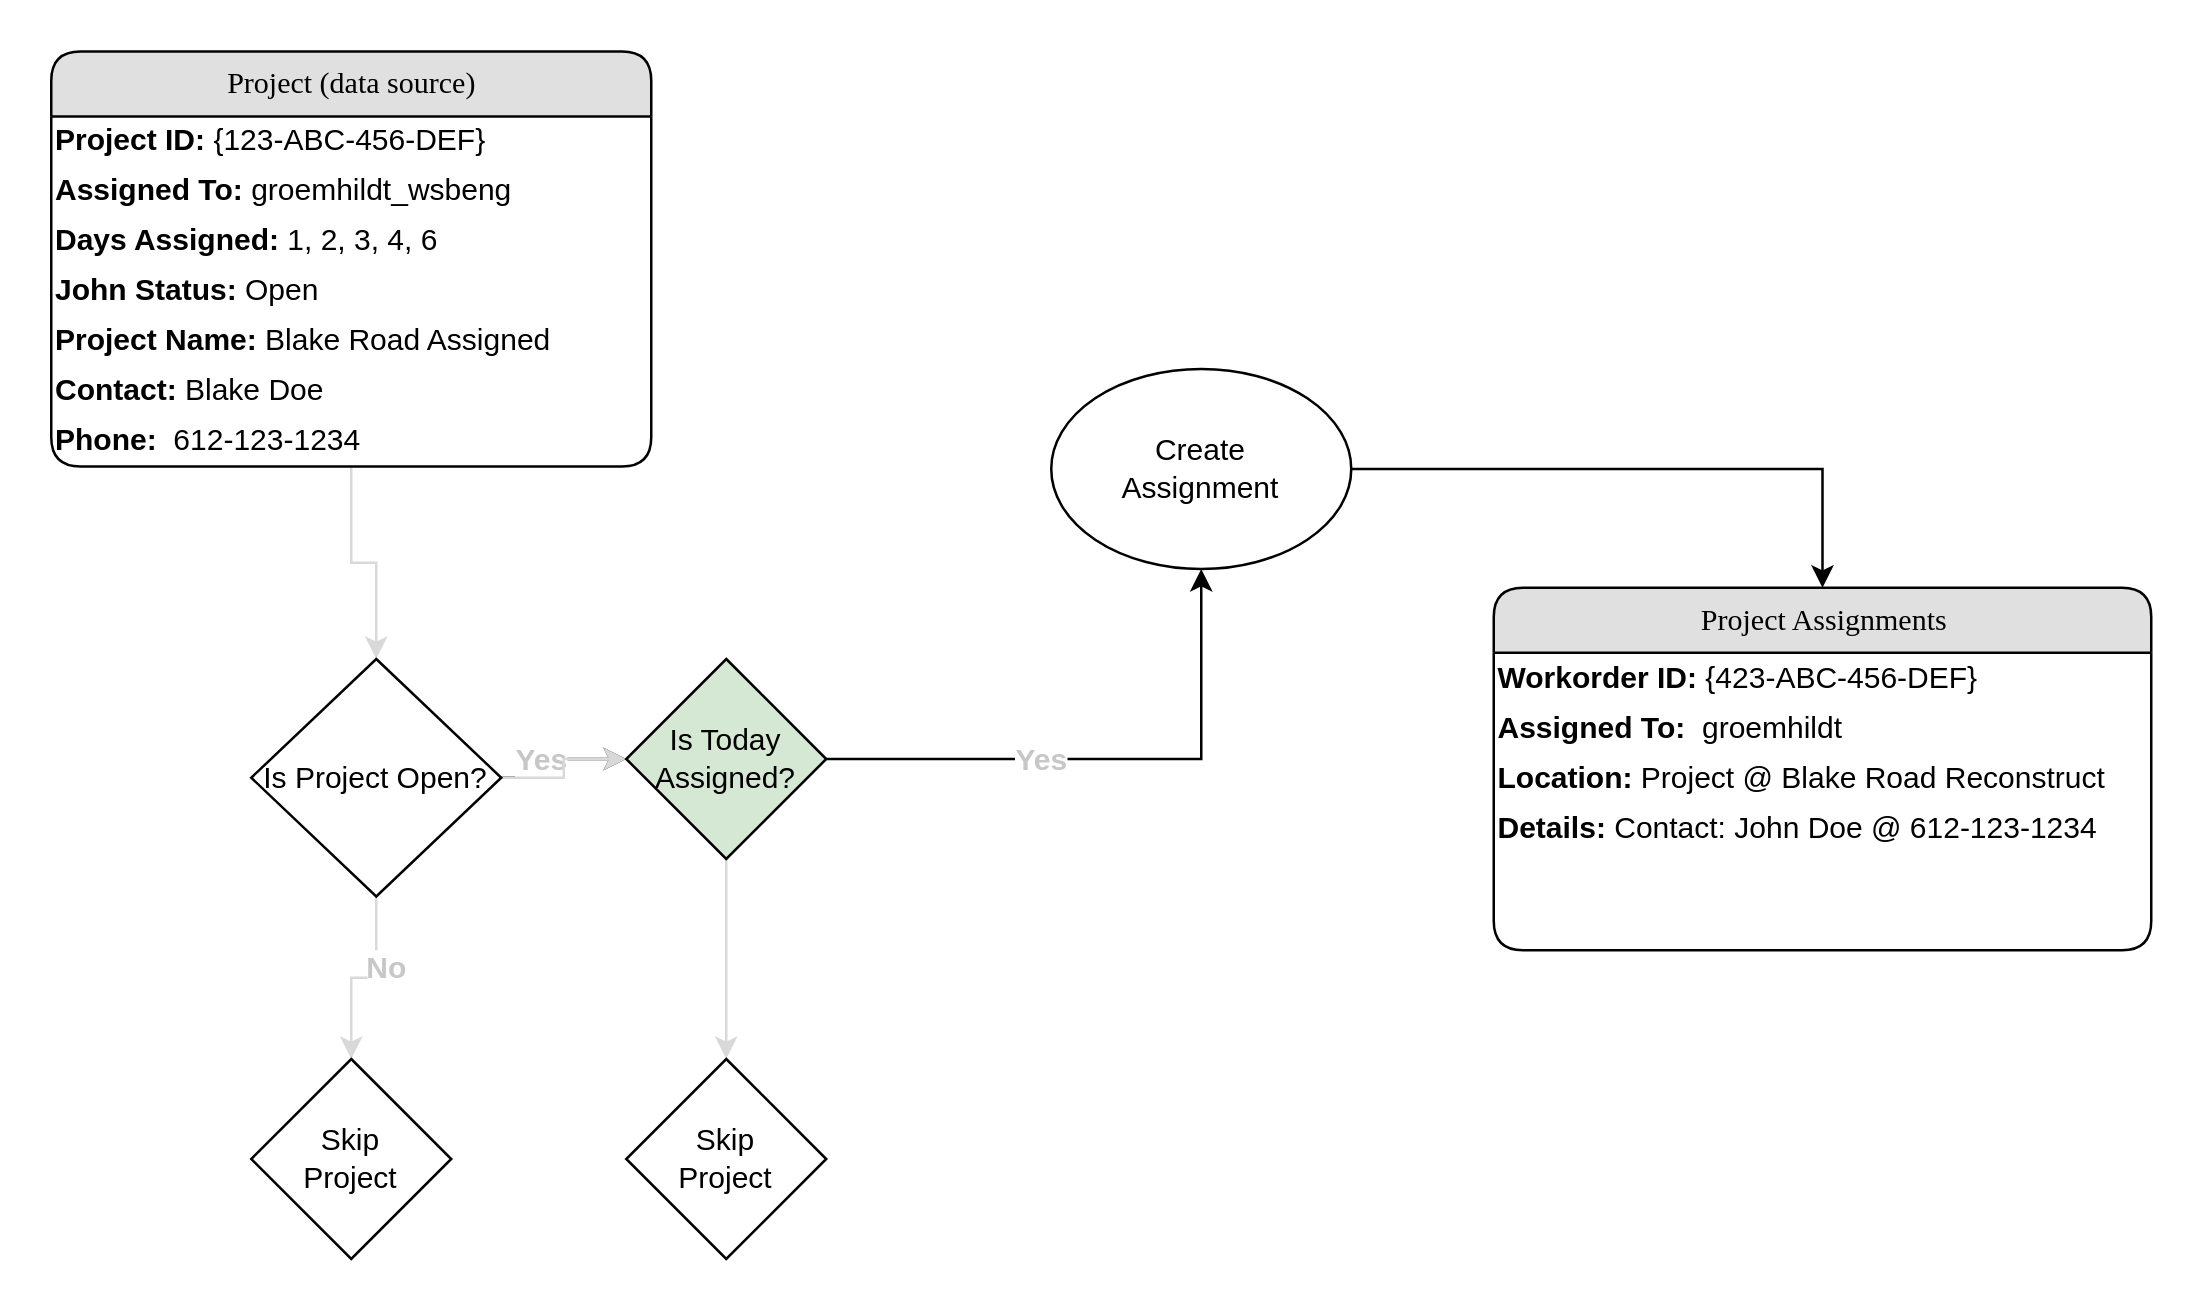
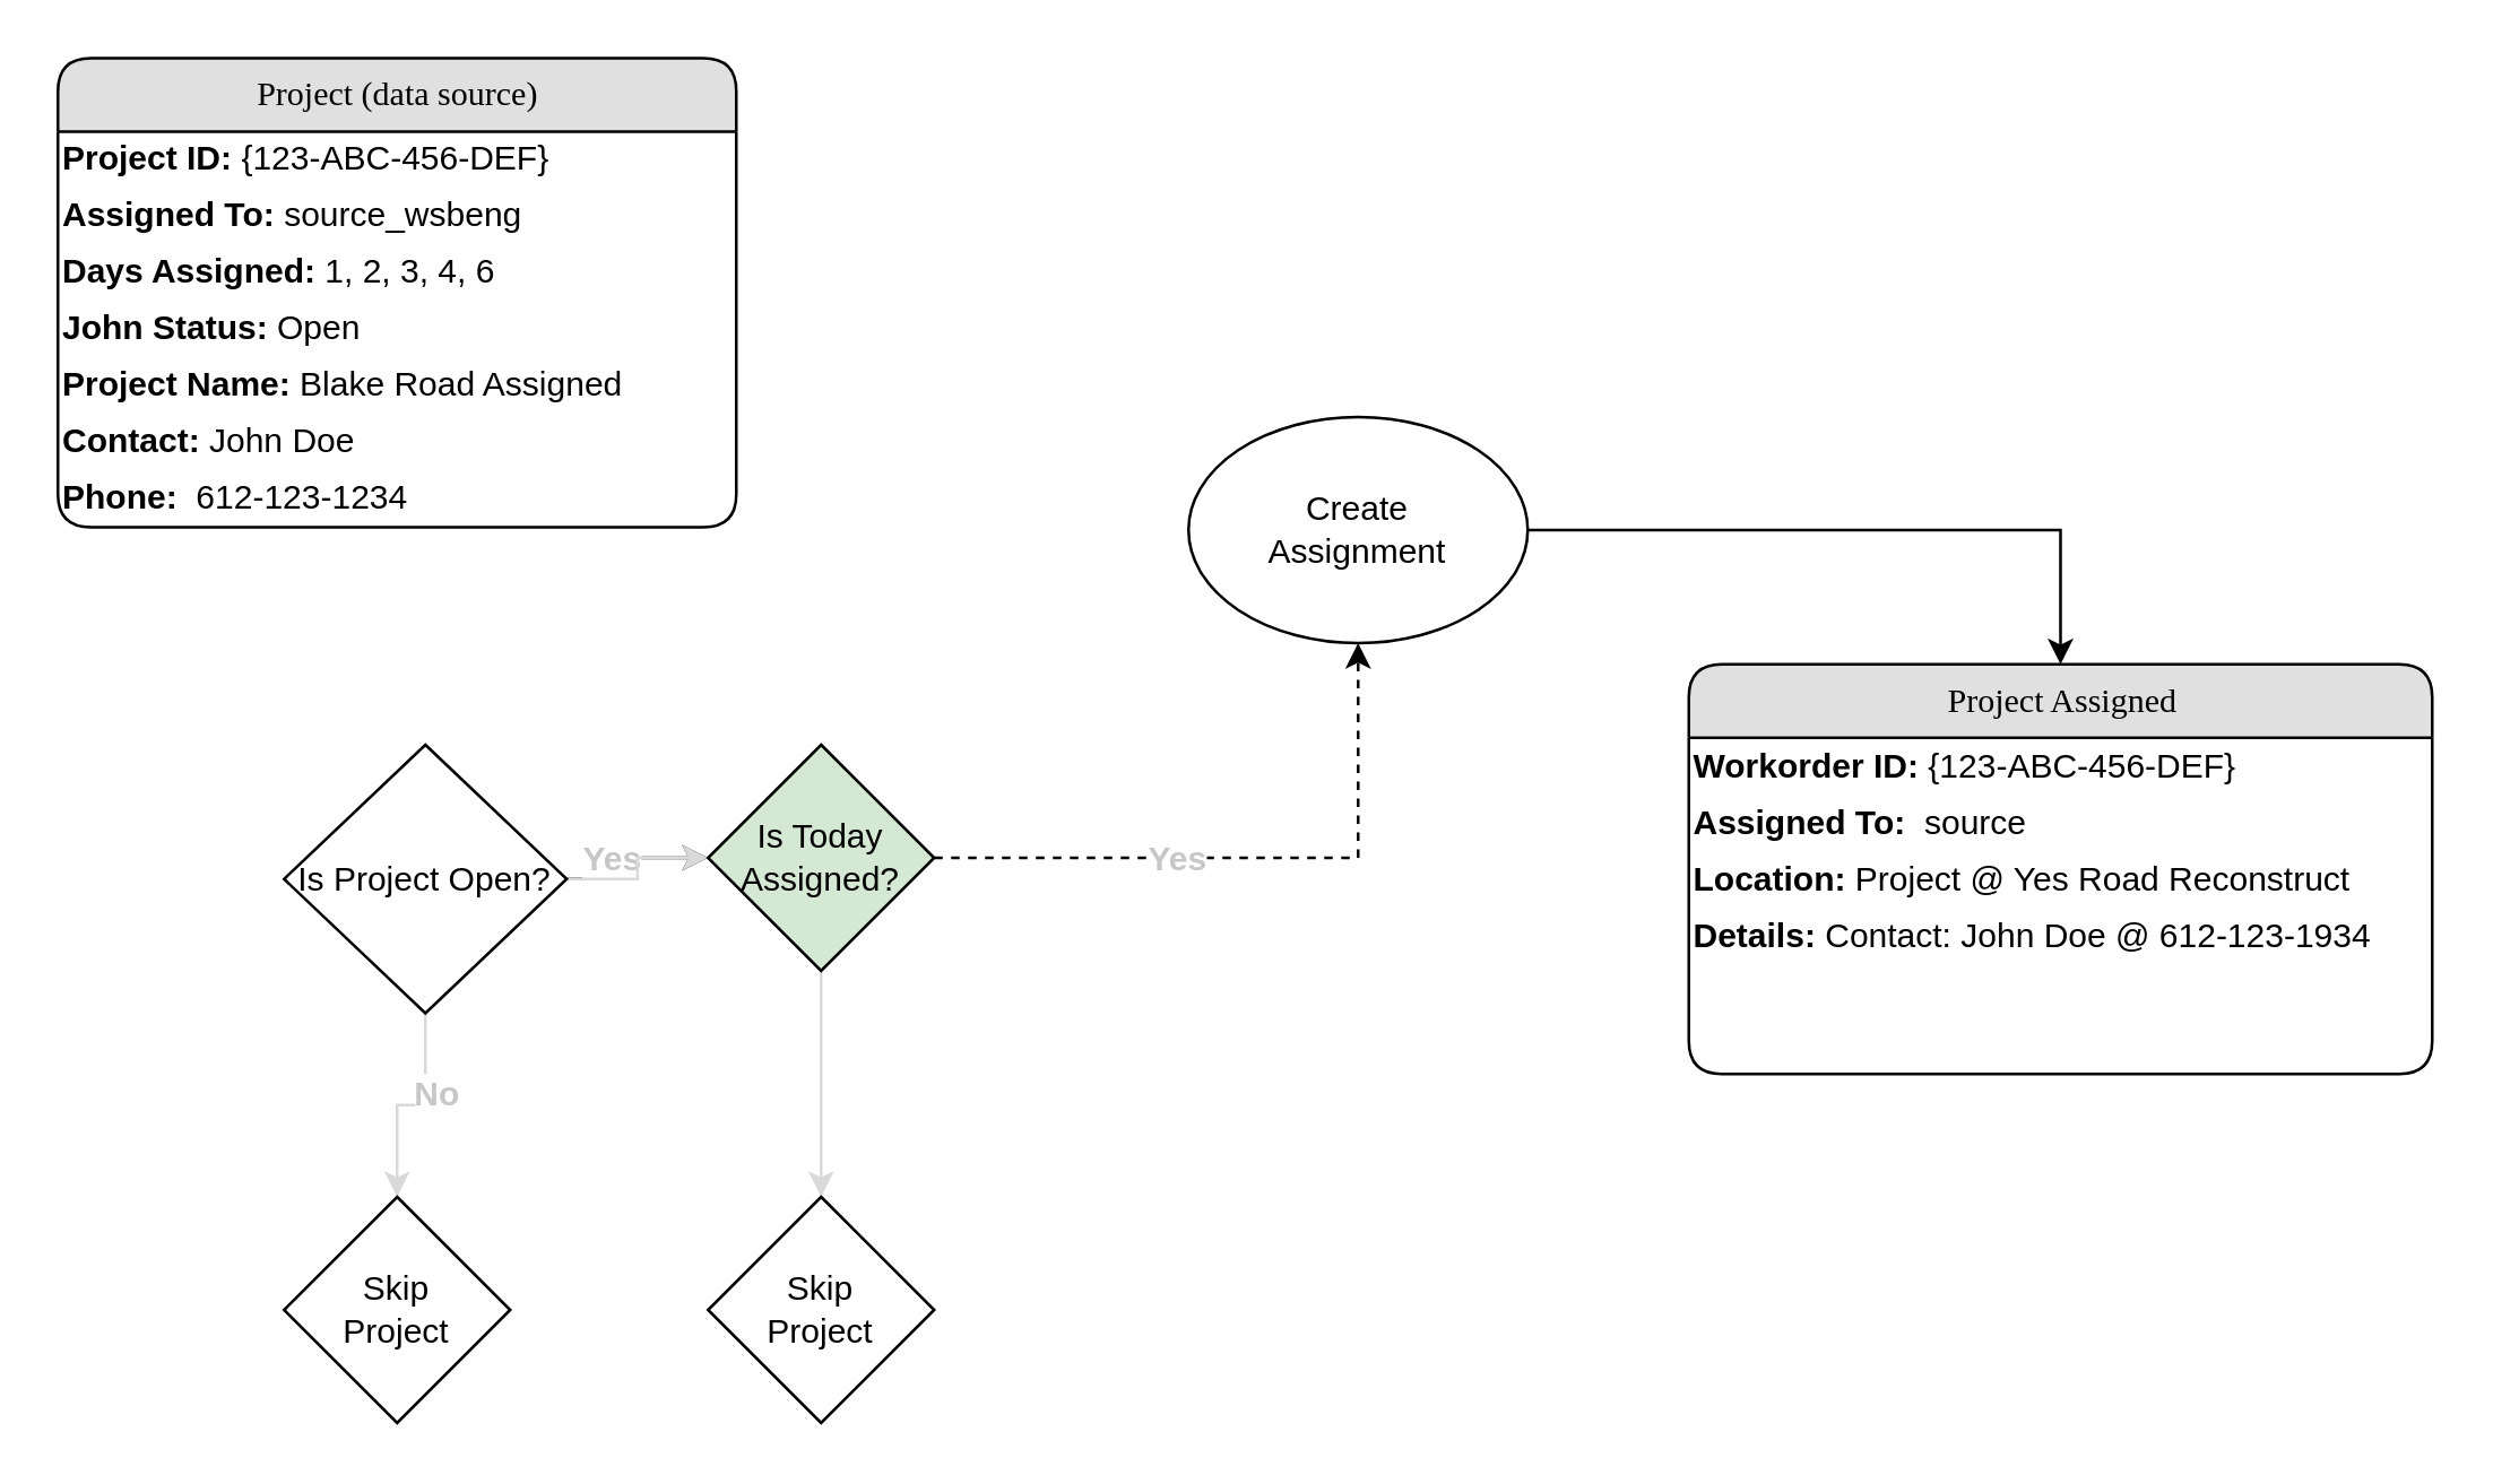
  <mxCell id="0" />
  <mxCell id="1" parent="0" />
- <mxCell id="2" style="edgeStyle=orthogonalEdgeStyle;rounded=0;orthogonalLoop=1;jettySize=auto;html=1;entryX=0.5;entryY=0;entryDx=0;entryDy=0;fontColor=#C7C7C7;strokeColor=#D9D9D9;" edge="1" parent="1" source="3" target="16"><mxGeometry relative="1" as="geometry" /></mxCell>
  <mxCell id="3" value="Project (data source)" style="swimlane;html=1;fontStyle=0;childLayout=stackLayout;horizontal=1;startSize=26;fillColor=#e0e0e0;horizontalStack=0;resizeParent=1;resizeLast=0;collapsible=1;marginBottom=0;swimlaneFillColor=#ffffff;align=center;rounded=1;shadow=0;comic=0;labelBackgroundColor=none;strokeColor=#000000;strokeWidth=1;fontFamily=Verdana;fontSize=12;fontColor=#000000;" parent="1" vertex="1"><mxGeometry x="20" y="20" width="240" height="166" as="geometry" /></mxCell>
  <mxCell id="4" value="&lt;b&gt;Project ID: &lt;/b&gt;{123-ABC-456-DEF}" style="text;html=1;strokeColor=none;fillColor=none;align=left;verticalAlign=middle;whiteSpace=wrap;rounded=0;" vertex="1" parent="3"><mxGeometry y="26" width="240" height="20" as="geometry" /></mxCell>
- <mxCell id="5" value="&lt;b&gt;Assigned To: &lt;/b&gt;groemhildt_wsbeng" style="text;html=1;strokeColor=none;fillColor=none;align=left;verticalAlign=middle;whiteSpace=wrap;rounded=0;" vertex="1" parent="3"><mxGeometry y="46" width="240" height="20" as="geometry" /></mxCell>
+ <mxCell id="5" value="&lt;b&gt;Assigned To: &lt;/b&gt;source_wsbeng" style="text;html=1;strokeColor=none;fillColor=none;align=left;verticalAlign=middle;whiteSpace=wrap;rounded=0;" vertex="1" parent="3"><mxGeometry y="46" width="240" height="20" as="geometry" /></mxCell>
  <mxCell id="6" value="&lt;b&gt;Days Assigned: &lt;/b&gt;1, 2, 3, 4, 6" style="text;html=1;strokeColor=none;fillColor=none;align=left;verticalAlign=middle;whiteSpace=wrap;rounded=0;" vertex="1" parent="3"><mxGeometry y="66" width="240" height="20" as="geometry" /></mxCell>
  <mxCell id="7" value="&lt;b&gt;John Status: &lt;/b&gt;Open" style="text;html=1;strokeColor=none;fillColor=none;align=left;verticalAlign=middle;whiteSpace=wrap;rounded=0;" vertex="1" parent="3"><mxGeometry y="86" width="240" height="20" as="geometry" /></mxCell>
  <mxCell id="8" value="&lt;b&gt;Project Name: &lt;/b&gt;Blake Road Assigned" style="text;html=1;strokeColor=none;fillColor=none;align=left;verticalAlign=middle;whiteSpace=wrap;rounded=0;" vertex="1" parent="3"><mxGeometry y="106" width="240" height="20" as="geometry" /></mxCell>
- <mxCell id="9" value="&lt;b&gt;Contact: &lt;/b&gt;Blake Doe" style="text;html=1;strokeColor=none;fillColor=none;align=left;verticalAlign=middle;whiteSpace=wrap;rounded=0;" vertex="1" parent="3"><mxGeometry y="126" width="240" height="20" as="geometry" /></mxCell>
+ <mxCell id="9" value="&lt;b&gt;Contact: &lt;/b&gt;John Doe" style="text;html=1;strokeColor=none;fillColor=none;align=left;verticalAlign=middle;whiteSpace=wrap;rounded=0;" vertex="1" parent="3"><mxGeometry y="126" width="240" height="20" as="geometry" /></mxCell>
  <mxCell id="10" value="&lt;b&gt;Phone:&amp;nbsp; &lt;/b&gt;612-123-1234" style="text;html=1;strokeColor=none;fillColor=none;align=left;verticalAlign=middle;whiteSpace=wrap;rounded=0;" vertex="1" parent="3"><mxGeometry y="146" width="240" height="20" as="geometry" /></mxCell>
  <mxCell id="11" value="" style="edgeStyle=orthogonalEdgeStyle;rounded=0;orthogonalLoop=1;jettySize=auto;html=1;" edge="1" parent="1" source="16" target="21"><mxGeometry relative="1" as="geometry" /></mxCell>
  <mxCell id="12" value="&lt;b&gt;Yes&lt;/b&gt;" style="text;html=1;resizable=0;points=[];align=center;verticalAlign=middle;labelBackgroundColor=#ffffff;fontColor=#C7C7C7;" vertex="1" connectable="0" parent="11"><mxGeometry x="0.168" y="-5" relative="1" as="geometry"><mxPoint x="-11" y="-5" as="offset" /></mxGeometry></mxCell>
  <mxCell id="13" value="" style="edgeStyle=orthogonalEdgeStyle;rounded=0;orthogonalLoop=1;jettySize=auto;html=1;fontColor=#C7C7C7;strokeColor=#D9D9D9;" edge="1" parent="1" source="16" target="17"><mxGeometry relative="1" as="geometry" /></mxCell>
  <mxCell id="14" value="&lt;b&gt;No&lt;/b&gt;" style="text;html=1;resizable=0;points=[];align=center;verticalAlign=middle;labelBackgroundColor=#ffffff;fontColor=#C7C7C7;" vertex="1" connectable="0" parent="13"><mxGeometry x="-0.25" y="3" relative="1" as="geometry"><mxPoint as="offset" /></mxGeometry></mxCell>
  <mxCell id="15" value="" style="edgeStyle=orthogonalEdgeStyle;rounded=0;orthogonalLoop=1;jettySize=auto;html=1;fontColor=#C7C7C7;strokeColor=#D9D9D9;" edge="1" parent="1" source="16" target="21"><mxGeometry relative="1" as="geometry" /></mxCell>
  <mxCell id="16" value="Is Project Open?" style="rhombus;whiteSpace=wrap;html=1;align=center;" vertex="1" parent="1"><mxGeometry x="100" y="263" width="100" height="95" as="geometry" /></mxCell>
  <mxCell id="17" value="Skip &lt;br&gt;Project" style="rhombus;whiteSpace=wrap;html=1;align=center;" vertex="1" parent="1"><mxGeometry x="100" y="423" width="80" height="80" as="geometry" /></mxCell>
- <mxCell id="18" value="" style="edgeStyle=orthogonalEdgeStyle;rounded=0;orthogonalLoop=1;jettySize=auto;html=1;fontColor=#C7C7C7;" edge="1" parent="1" source="21" target="30"><mxGeometry relative="1" as="geometry"><mxPoint x="410" y="303" as="targetPoint" /></mxGeometry></mxCell>
+ <mxCell id="18" value="" style="edgeStyle=orthogonalEdgeStyle;rounded=0;orthogonalLoop=1;jettySize=auto;html=1;fontColor=#C7C7C7;dashed=1;" edge="1" parent="1" source="21" target="30"><mxGeometry relative="1" as="geometry"><mxPoint x="410" y="303" as="targetPoint" /></mxGeometry></mxCell>
  <mxCell id="19" value="&lt;b&gt;Yes&lt;/b&gt;" style="text;html=1;resizable=0;points=[];align=center;verticalAlign=middle;labelBackgroundColor=#ffffff;fontColor=#C7C7C7;" vertex="1" connectable="0" parent="18"><mxGeometry x="-0.25" relative="1" as="geometry"><mxPoint as="offset" /></mxGeometry></mxCell>
  <mxCell id="20" value="" style="edgeStyle=orthogonalEdgeStyle;rounded=0;orthogonalLoop=1;jettySize=auto;html=1;fontColor=#C7C7C7;strokeColor=#D9D9D9;" edge="1" parent="1" source="21" target="22"><mxGeometry relative="1" as="geometry" /></mxCell>
  <mxCell id="21" value="Is Today&lt;br&gt;Assigned?" style="rhombus;whiteSpace=wrap;html=1;align=center;fillColor=#d5e8d4;" vertex="1" parent="1"><mxGeometry x="250" y="263" width="80" height="80" as="geometry" /></mxCell>
  <mxCell id="22" value="Skip&lt;br&gt;Project" style="rhombus;whiteSpace=wrap;html=1;align=center;" vertex="1" parent="1"><mxGeometry x="250" y="423" width="80" height="80" as="geometry" /></mxCell>
  <mxCell id="23" value="" style="edgeStyle=orthogonalEdgeStyle;rounded=0;orthogonalLoop=1;jettySize=auto;html=1;" edge="1" parent="1" source="30" target="25"><mxGeometry relative="1" as="geometry"><mxPoint x="490" y="303" as="sourcePoint" /><mxPoint x="570" y="303" as="targetPoint" /></mxGeometry></mxCell>
  <mxCell id="24" value="&lt;b&gt;&lt;br&gt;&lt;/b&gt;" style="text;html=1;resizable=0;points=[];align=center;verticalAlign=middle;labelBackgroundColor=#ffffff;fontColor=#C7C7C7;" vertex="1" connectable="0" parent="23"><mxGeometry x="-0.29" y="2" relative="1" as="geometry"><mxPoint as="offset" /></mxGeometry></mxCell>
- <mxCell id="25" value="Project Assignments" style="swimlane;html=1;fontStyle=0;childLayout=stackLayout;horizontal=1;startSize=26;fillColor=#e0e0e0;horizontalStack=0;resizeParent=1;resizeLast=0;collapsible=1;marginBottom=0;swimlaneFillColor=#ffffff;align=center;rounded=1;shadow=0;comic=0;labelBackgroundColor=none;strokeColor=#000000;strokeWidth=1;fontFamily=Verdana;fontSize=12;fontColor=#000000;" vertex="1" parent="1"><mxGeometry x="597" y="234.5" width="263" height="145" as="geometry" /></mxCell>
- <mxCell id="26" value="&lt;b&gt;Workorder ID: &lt;/b&gt;{423-ABC-456-DEF}" style="text;html=1;strokeColor=none;fillColor=none;align=left;verticalAlign=middle;whiteSpace=wrap;rounded=0;" vertex="1" parent="25"><mxGeometry y="26" width="263" height="20" as="geometry" /></mxCell>
- <mxCell id="27" value="&lt;b&gt;Assigned To:&amp;nbsp; &lt;/b&gt;groemhildt" style="text;html=1;strokeColor=none;fillColor=none;align=left;verticalAlign=middle;whiteSpace=wrap;rounded=0;" vertex="1" parent="25"><mxGeometry y="46" width="263" height="20" as="geometry" /></mxCell>
- <mxCell id="28" value="&lt;b&gt;Location: &lt;/b&gt;Project @ Blake Road Reconstruct" style="text;html=1;strokeColor=none;fillColor=none;align=left;verticalAlign=middle;whiteSpace=wrap;rounded=0;" vertex="1" parent="25"><mxGeometry y="66" width="263" height="20" as="geometry" /></mxCell>
- <mxCell id="29" value="&lt;b&gt;Details: &lt;/b&gt;Contact: John Doe @ 612-123-1234" style="text;html=1;strokeColor=none;fillColor=none;align=left;verticalAlign=middle;whiteSpace=wrap;rounded=0;" vertex="1" parent="25"><mxGeometry y="86" width="263" height="20" as="geometry" /></mxCell>
+ <mxCell id="25" value="Project Assigned" style="swimlane;html=1;fontStyle=0;childLayout=stackLayout;horizontal=1;startSize=26;fillColor=#e0e0e0;horizontalStack=0;resizeParent=1;resizeLast=0;collapsible=1;marginBottom=0;swimlaneFillColor=#ffffff;align=center;rounded=1;shadow=0;comic=0;labelBackgroundColor=none;strokeColor=#000000;strokeWidth=1;fontFamily=Verdana;fontSize=12;fontColor=#000000;" vertex="1" parent="1"><mxGeometry x="597" y="234.5" width="263" height="145" as="geometry" /></mxCell>
+ <mxCell id="26" value="&lt;b&gt;Workorder ID: &lt;/b&gt;{123-ABC-456-DEF}" style="text;html=1;strokeColor=none;fillColor=none;align=left;verticalAlign=middle;whiteSpace=wrap;rounded=0;" vertex="1" parent="25"><mxGeometry y="26" width="263" height="20" as="geometry" /></mxCell>
+ <mxCell id="27" value="&lt;b&gt;Assigned To:&amp;nbsp; &lt;/b&gt;source" style="text;html=1;strokeColor=none;fillColor=none;align=left;verticalAlign=middle;whiteSpace=wrap;rounded=0;" vertex="1" parent="25"><mxGeometry y="46" width="263" height="20" as="geometry" /></mxCell>
+ <mxCell id="28" value="&lt;b&gt;Location: &lt;/b&gt;Project @ Yes Road Reconstruct" style="text;html=1;strokeColor=none;fillColor=none;align=left;verticalAlign=middle;whiteSpace=wrap;rounded=0;" vertex="1" parent="25"><mxGeometry y="66" width="263" height="20" as="geometry" /></mxCell>
+ <mxCell id="29" value="&lt;b&gt;Details: &lt;/b&gt;Contact: John Doe @ 612-123-1934" style="text;html=1;strokeColor=none;fillColor=none;align=left;verticalAlign=middle;whiteSpace=wrap;rounded=0;" vertex="1" parent="25"><mxGeometry y="86" width="263" height="20" as="geometry" /></mxCell>
  <mxCell id="30" value="Create&lt;br&gt;Assignment" style="ellipse;whiteSpace=wrap;html=1;align=center;" vertex="1" parent="1"><mxGeometry x="420" y="147" width="120" height="80" as="geometry" /></mxCell>
